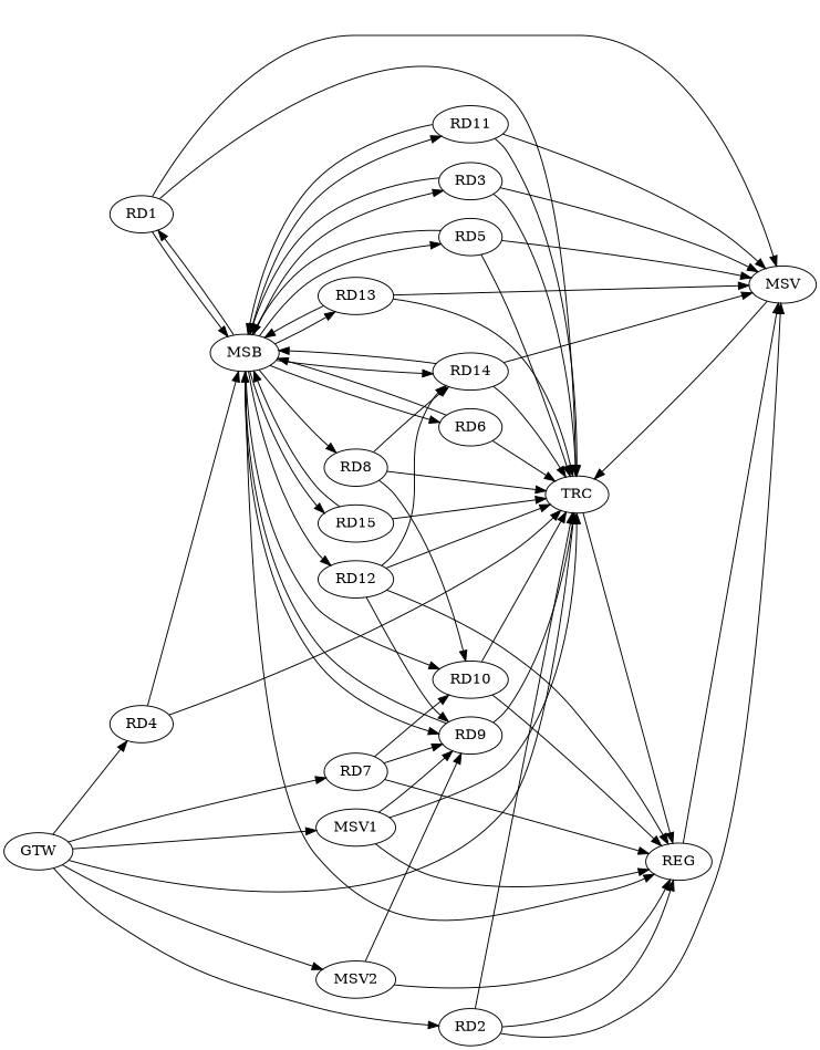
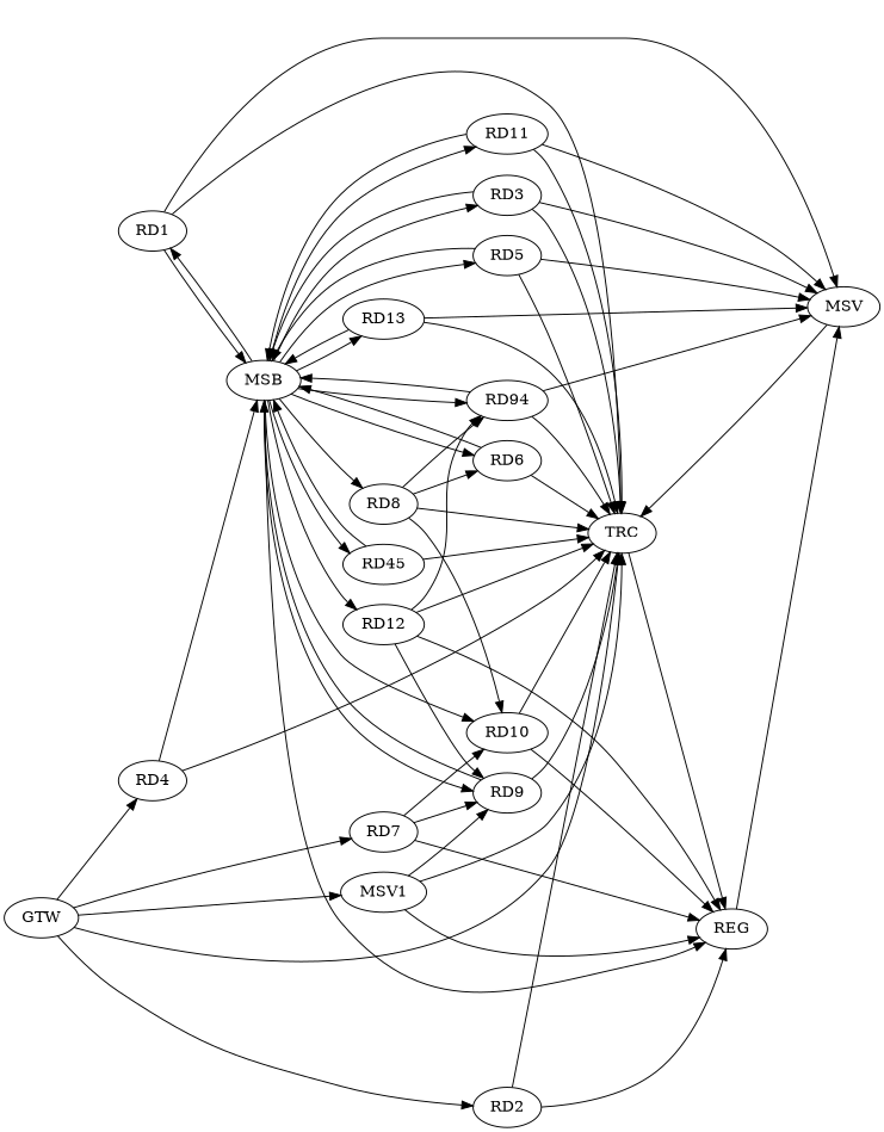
  strict digraph {
    rankdir=LR
    n1 [label=RD1]
    n2 [label=MSB]
    n3 [label=MSV]
    n4 [label=TRC]
    n5 [label=REG]
    n6 [label=RD3]
    n7 [label=RD5]
    n8 [label=RD6]
    n9 [label=RD9]
    n10 [label=RD10]
    n11 [label=RD8]
-   n12 [label=RD14]
+   n12 [label=RD94]
    n13 [label=RD11]
    n14 [label=RD12]
    n15 [label=RD13]
-   n16 [label=RD15]
+   n16 [label=RD45]
    n17 [label=RD2]
    n18 [label=RD4]
    n19 [label=RD7]
    n20 [label=GTW]
    n21 [label=MSV1]
-   n22 [label=MSV2]
    n1 -> n2
    n1 -> n3
    n1 -> n4
    n2 -> n1
    n2 -> n5
    n2 -> n6
    n2 -> n7
    n2 -> n8
    n2 -> n9
    n2 -> n10
    n2 -> n11
    n2 -> n12
    n2 -> n13
    n2 -> n14
    n2 -> n15
    n2 -> n16
    n3 -> n4
    n4 -> n5
    n5 -> n3
    n6 -> n2
    n6 -> n3
    n6 -> n4
    n7 -> n2
    n7 -> n3
    n7 -> n4
    n8 -> n2
    n8 -> n4
    n9 -> n2
    n9 -> n4
    n10 -> n4
    n10 -> n5
    n11 -> n4
+   n11 -> n8
    n11 -> n10
    n11 -> n12
    n12 -> n2
    n12 -> n3
    n12 -> n4
    n13 -> n2
    n13 -> n3
    n13 -> n4
    n14 -> n4
    n14 -> n5
    n14 -> n9
    n14 -> n12
    n15 -> n2
    n15 -> n3
    n15 -> n4
    n16 -> n2
    n16 -> n4
-   n17 -> n3
    n17 -> n4
    n17 -> n5
    n18 -> n2
    n18 -> n4
    n19 -> n5
    n19 -> n9
    n19 -> n10
    n20 -> n4
    n20 -> n17
    n20 -> n18
    n20 -> n19
    n20 -> n21
-   n20 -> n22
    n21 -> n4
    n21 -> n5
    n21 -> n9
-   n22 -> n5
-   n22 -> n9
  }
